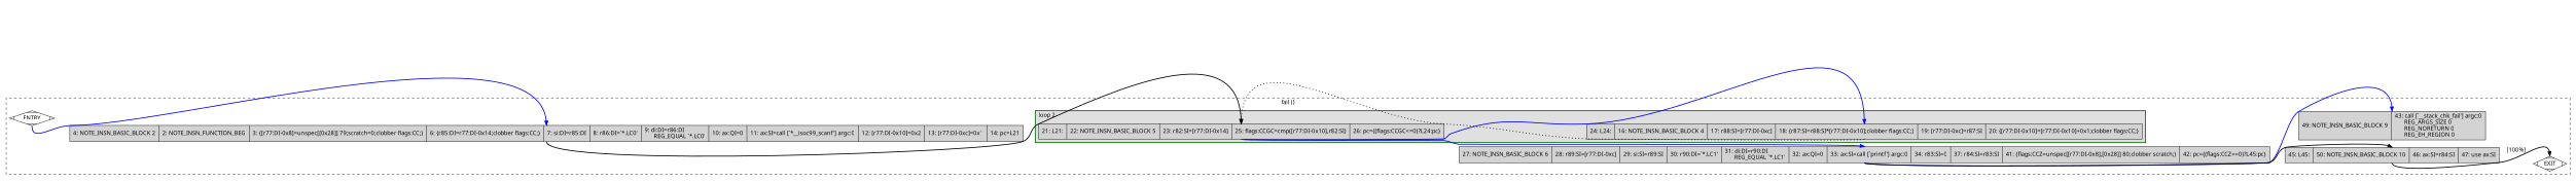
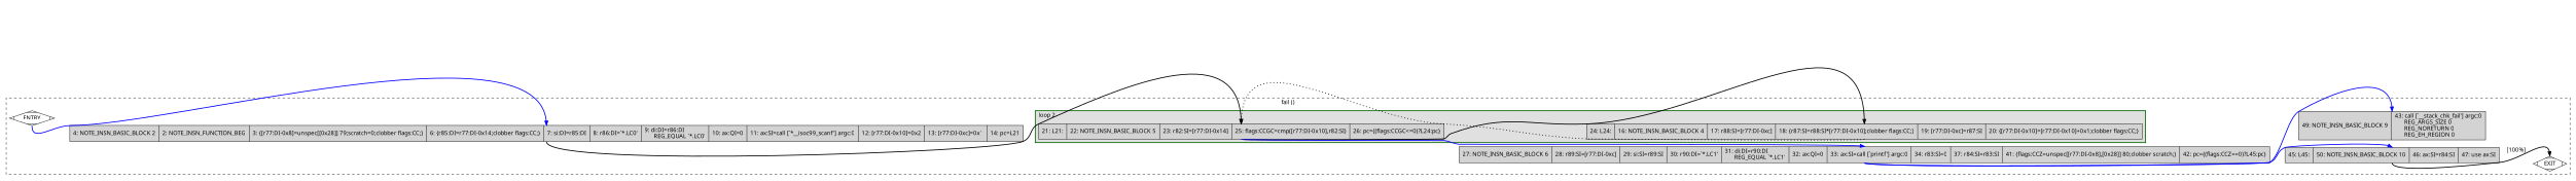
  digraph {
    fontname="Noto Sans"
    rankdir=LR
    node [fillcolor=lightgrey fontname="Noto Sans" shape=record style=filled]
    edge [color=black constraint=true fontname="Noto Sans" headport=n style="solid,bold" tailport=s weight=10]
    n1 [label="{\ \ \ 21:\ L21:\l|\ \ \ 22:\ NOTE_INSN_BASIC_BLOCK\ 5\l|\ \ \ 23:\ r82:SI=[r77:DI-0x14]\l|\ \ \ 25:\ flags:CCGC=cmp([r77:DI-0x10],r82:SI)\l|\ \ \ 26:\ pc=\{(flags:CCGC\<=0)?L24:pc\}\l}"]
    n2 [label="{\ \ \ 24:\ L24:\l|\ \ \ 16:\ NOTE_INSN_BASIC_BLOCK\ 4\l|\ \ \ 17:\ r88:SI=[r77:DI-0xc]\l|\ \ \ 18:\ \{r87:SI=r88:SI*[r77:DI-0x10];clobber\ flags:CC;\}\l|\ \ \ 19:\ [r77:DI-0xc]=r87:SI\l|\ \ \ 20:\ \{[r77:DI-0x10]=[r77:DI-0x10]+0x1;clobber\ flags:CC;\}\l}"]
    n3 [label="{\ \ \ 27:\ NOTE_INSN_BASIC_BLOCK\ 6\l|\ \ \ 28:\ r89:SI=[r77:DI-0xc]\l|\ \ \ 29:\ si:SI=r89:SI\l|\ \ \ 30:\ r90:DI=`*.LC1'\l|\ \ \ 31:\ di:DI=r90:DI\l\ \ \ \ \ \ REG_EQUAL\ `*.LC1'\l|\ \ \ 32:\ ax:QI=0\l|\ \ \ 33:\ ax:SI=call\ [`printf']\ argc:0\l|\ \ \ 34:\ r83:SI=0\l|\ \ \ 37:\ r84:SI=r83:SI\l|\ \ \ 41:\ \{flags:CCZ=unspec[[r77:DI-0x8],[0x28]]\ 80;clobber\ scratch;\}\l|\ \ \ 42:\ pc=\{(flags:CCZ==0)?L45:pc\}\l}"]
    n4 [fillcolor=white label=ENTRY shape=Mdiamond]
    n5 [fillcolor=white label=EXIT shape=Mdiamond]
    n6 [label="{\ \ \ \ 4:\ NOTE_INSN_BASIC_BLOCK\ 2\l|\ \ \ \ 2:\ NOTE_INSN_FUNCTION_BEG\l|\ \ \ \ 3:\ \{[r77:DI-0x8]=unspec[[0x28]]\ 79;scratch=0;clobber\ flags:CC;\}\l|\ \ \ \ 6:\ \{r85:DI=r77:DI-0x14;clobber\ flags:CC;\}\l|\ \ \ \ 7:\ si:DI=r85:DI\l|\ \ \ \ 8:\ r86:DI=`*.LC0'\l|\ \ \ \ 9:\ di:DI=r86:DI\l\ \ \ \ \ \ REG_EQUAL\ `*.LC0'\l|\ \ \ 10:\ ax:QI=0\l|\ \ \ 11:\ ax:SI=call\ [`*__isoc99_scanf']\ argc:0\l|\ \ \ 12:\ [r77:DI-0x10]=0x2\l|\ \ \ 13:\ [r77:DI-0xc]=0x1\l|\ \ \ 14:\ pc=L21\l}"]
    n7 [label="{\ \ \ 49:\ NOTE_INSN_BASIC_BLOCK\ 9\l|\ \ \ 43:\ call\ [`__stack_chk_fail']\ argc:0\l\ \ \ \ \ \ REG_ARGS_SIZE\ 0\l\ \ \ \ \ \ REG_NORETURN\ 0\l\ \ \ \ \ \ REG_EH_REGION\ 0\l}"]
    n8 [label="{\ \ \ 45:\ L45:\l|\ \ \ 50:\ NOTE_INSN_BASIC_BLOCK\ 10\l|\ \ \ 46:\ ax:SI=r84:SI\l|\ \ \ 47:\ use\ ax:SI\l}"]
    subgraph cluster_1 {
      color=black
      label="fail ()"
      style=dashed
      n3
      n4
      n5
      n6
      n7
      n8
      subgraph cluster_2 {
        color=darkgreen
        fillcolor=grey88
        label="loop 2"
        labeljust=l
        penwidth=2
        style=filled
        n1
        n2
      }
    }
-   n1 -> n2 [color=blue]
+   n1 -> n2
    n1 -> n3 [color=blue weight=100]
    n2 -> n1 [constraint=false style="dotted,bold"]
    n3 -> n7 [color=blue weight=100]
-   n3 -> n8
+   n3 -> n8 [color=blue]
    n4 -> n5 [style=invis color="" weight=""]
    n4 -> n6 [color=blue weight=100]
    n6 -> n1
    n8 -> n5 [label="[100%]" weight=100]
  }
